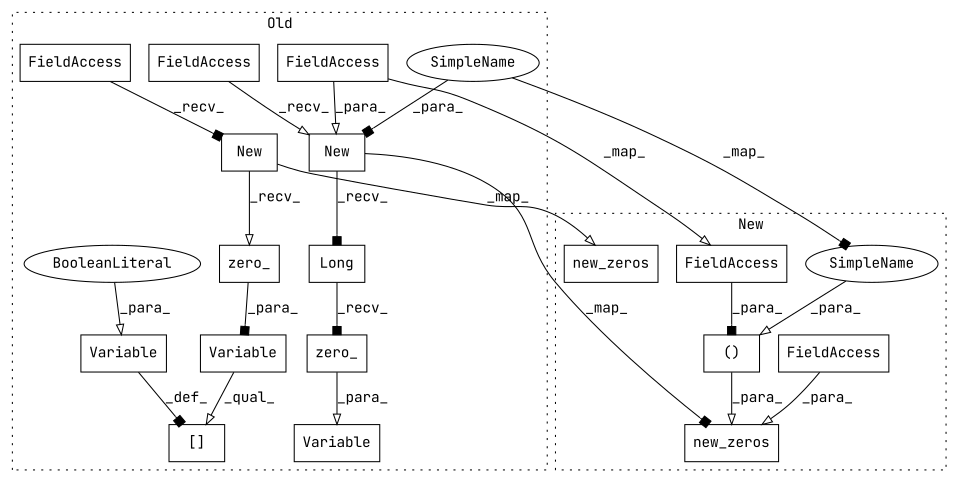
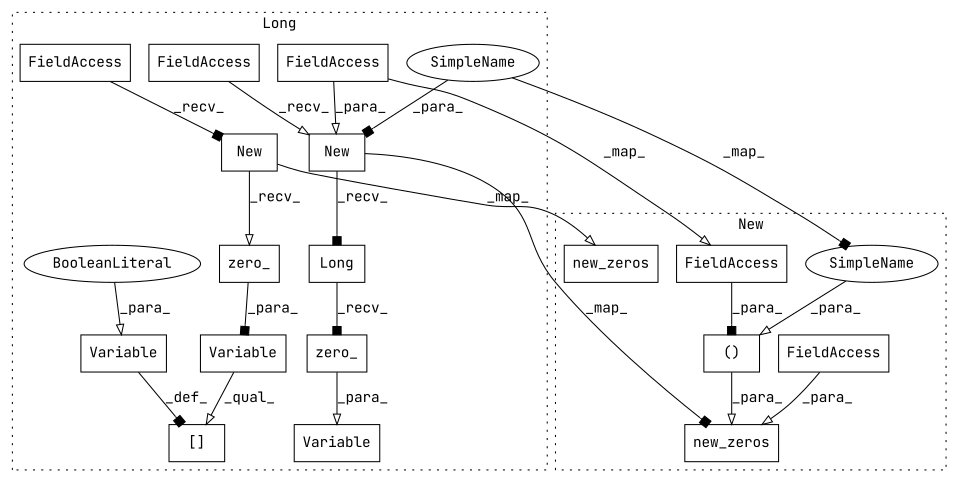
  digraph {
    fontname="JetBrains Mono"
    node [a=32 l="9,1" s=9196 shape=box fontname="JetBrains Mono"]
    edge [arrowhead=onormal fontname="JetBrains Mono"]
    n1 [l="4,1" label=New s="9285,9315"]
    n2 [l=7 label=zero_ s=9324]
    n3 [label=Variable s="9259,9331"]
    n4 [a=22 l=16 label=FieldAccess s=9268]
    n5 [l=6 label=Long s=9317]
    n6 [l="4,1" label=New s="9376,9406"]
    n7 [l=7 label=zero_ s=9408]
    n8 [a=2 l="21,2" label="[]" s="10441,10498"]
    n9 [label=Variable s="10015,10032"]
    n10 [a=22 l=16 label=FieldAccess s=9359]
    n11 [label=Variable s="9350,9415"]
    n12 [a=9 l=5 label=BooleanLiteral s=10027 shape=ellipse]
    n13 [a=22 l=15 label=FieldAccess s=9300]
    n14 [a=42 l=10 label=SimpleName s=9289 shape=ellipse]
    n15 [l="15,1" label=new_zeros s="9181,9246"]
    n16 [a=22 l=10 label=FieldAccess s=9236]
    n17 [a=106 l=38 label="()"]
    n18 [l="10,1" label=new_zeros s="9277,9313"]
    n19 [a=22 l=15 label=FieldAccess s=9219]
    n20 [a=42 l=10 label=SimpleName shape=ellipse]
    subgraph cluster_1 {
-     label=Old
+     label=Long
      style=dotted
      n1
      n2
      n3
      n4
      n5
      n6
      n7
      n8
      n9
      n10
      n11
      n12
      n13
      n14
    }
    subgraph cluster_2 {
      label=New
      style=dotted
      n15
      n16
      n17
      n18
      n19
      n20
    }
    n1 -> n5 [label=_recv_ arrowhead=box]
    n1 -> n15 [label=_map_ arrowhead=box]
    n2 -> n3 [label=_para_]
    n4 -> n1 [label=_recv_]
    n5 -> n2 [label=_recv_ arrowhead=box]
    n6 -> n7 [label=_recv_]
    n6 -> n18 [label=_map_]
    n7 -> n11 [label=_para_ arrowhead=box]
    n9 -> n8 [label=_def_ arrowhead=box]
    n10 -> n6 [label=_recv_ arrowhead=box]
    n11 -> n8 [label=_qual_]
    n12 -> n9 [label=_para_]
    n13 -> n1 [label=_para_]
    n13 -> n19 [label=_map_]
    n14 -> n1 [label=_para_ arrowhead=box]
    n14 -> n20 [label=_map_ arrowhead=box]
    n16 -> n15 [label=_para_]
    n17 -> n15 [label=_para_]
    n19 -> n17 [label=_para_ arrowhead=box]
    n20 -> n17 [label=_para_]
  }
